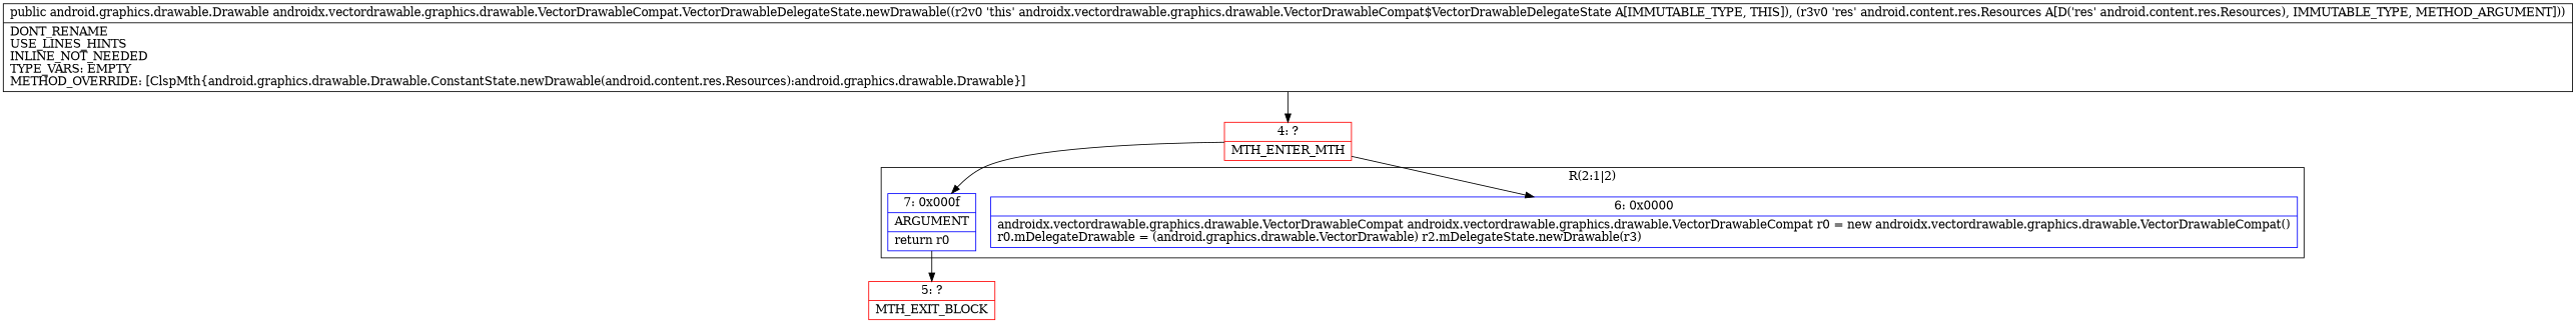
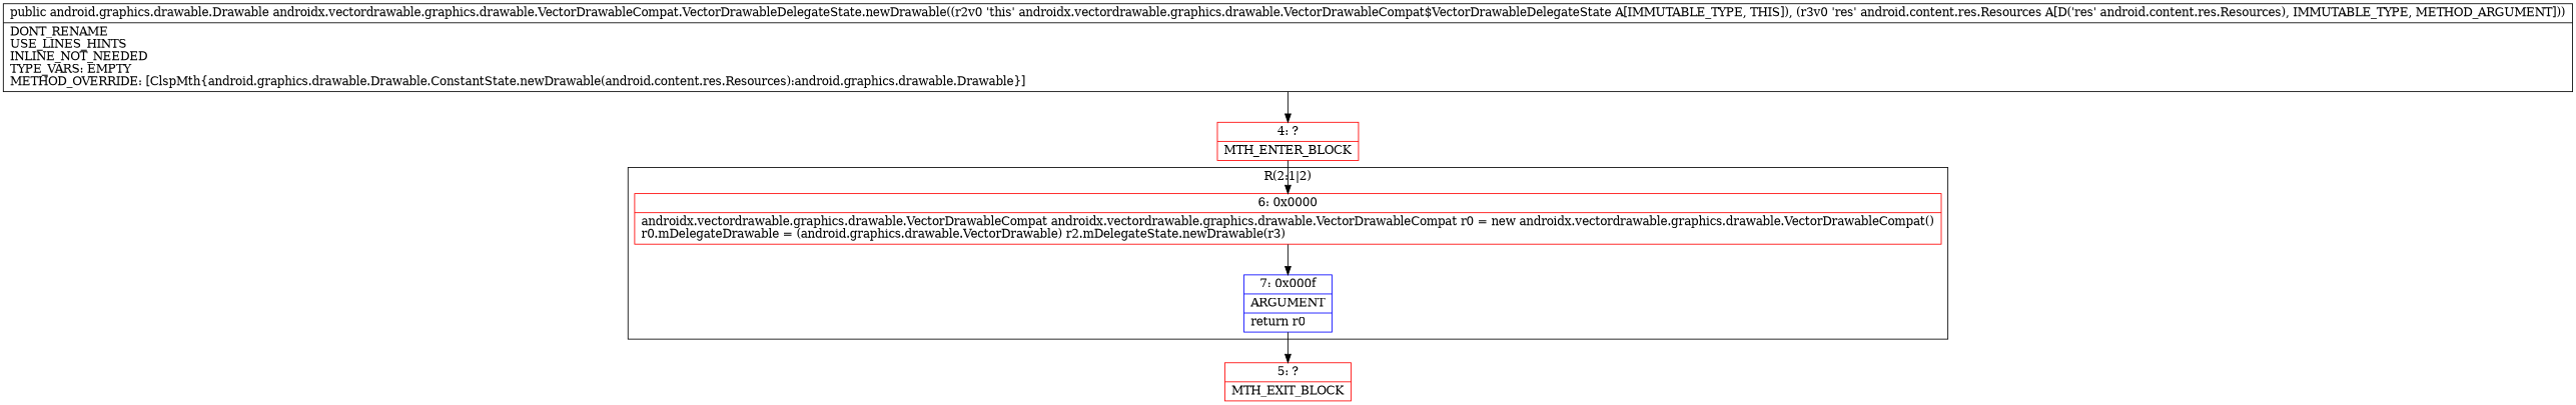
  digraph {
    node [color=blue shape=record]
-   n1 [label="{6\:\ 0x0000|androidx.vectordrawable.graphics.drawable.VectorDrawableCompat androidx.vectordrawable.graphics.drawable.VectorDrawableCompat r0 = new androidx.vectordrawable.graphics.drawable.VectorDrawableCompat()\lr0.mDelegateDrawable = (android.graphics.drawable.VectorDrawable) r2.mDelegateState.newDrawable(r3)\l}"]
+   n1 [color=red label="{6\:\ 0x0000|androidx.vectordrawable.graphics.drawable.VectorDrawableCompat androidx.vectordrawable.graphics.drawable.VectorDrawableCompat r0 = new androidx.vectordrawable.graphics.drawable.VectorDrawableCompat()\lr0.mDelegateDrawable = (android.graphics.drawable.VectorDrawable) r2.mDelegateState.newDrawable(r3)\l}"]
    n2 [label="{7\:\ 0x000f|ARGUMENT\l|return r0\l}"]
    n3 [color=red label="{5\:\ ?|MTH_EXIT_BLOCK\l}"]
-   n4 [color=red label="{4\:\ ?|MTH_ENTER_MTH\l}"]
+   n4 [color=red label="{4\:\ ?|MTH_ENTER_BLOCK\l}"]
    n5 [label="{public android.graphics.drawable.Drawable androidx.vectordrawable.graphics.drawable.VectorDrawableCompat.VectorDrawableDelegateState.newDrawable((r2v0 'this' androidx.vectordrawable.graphics.drawable.VectorDrawableCompat$VectorDrawableDelegateState A[IMMUTABLE_TYPE, THIS]), (r3v0 'res' android.content.res.Resources A[D('res' android.content.res.Resources), IMMUTABLE_TYPE, METHOD_ARGUMENT]))  | DONT_RENAME\lUSE_LINES_HINTS\lINLINE_NOT_NEEDED\lTYPE_VARS: EMPTY\lMETHOD_OVERRIDE: [ClspMth\{android.graphics.drawable.Drawable.ConstantState.newDrawable(android.content.res.Resources):android.graphics.drawable.Drawable\}]\l}" color=""]
    subgraph cluster_1 {
      label="R(2:1|2)"
      n1
      n2
    }
-   n4 -> n2
+   n1 -> n2
    n2 -> n3
    n4 -> n1
    n5 -> n4
  }
